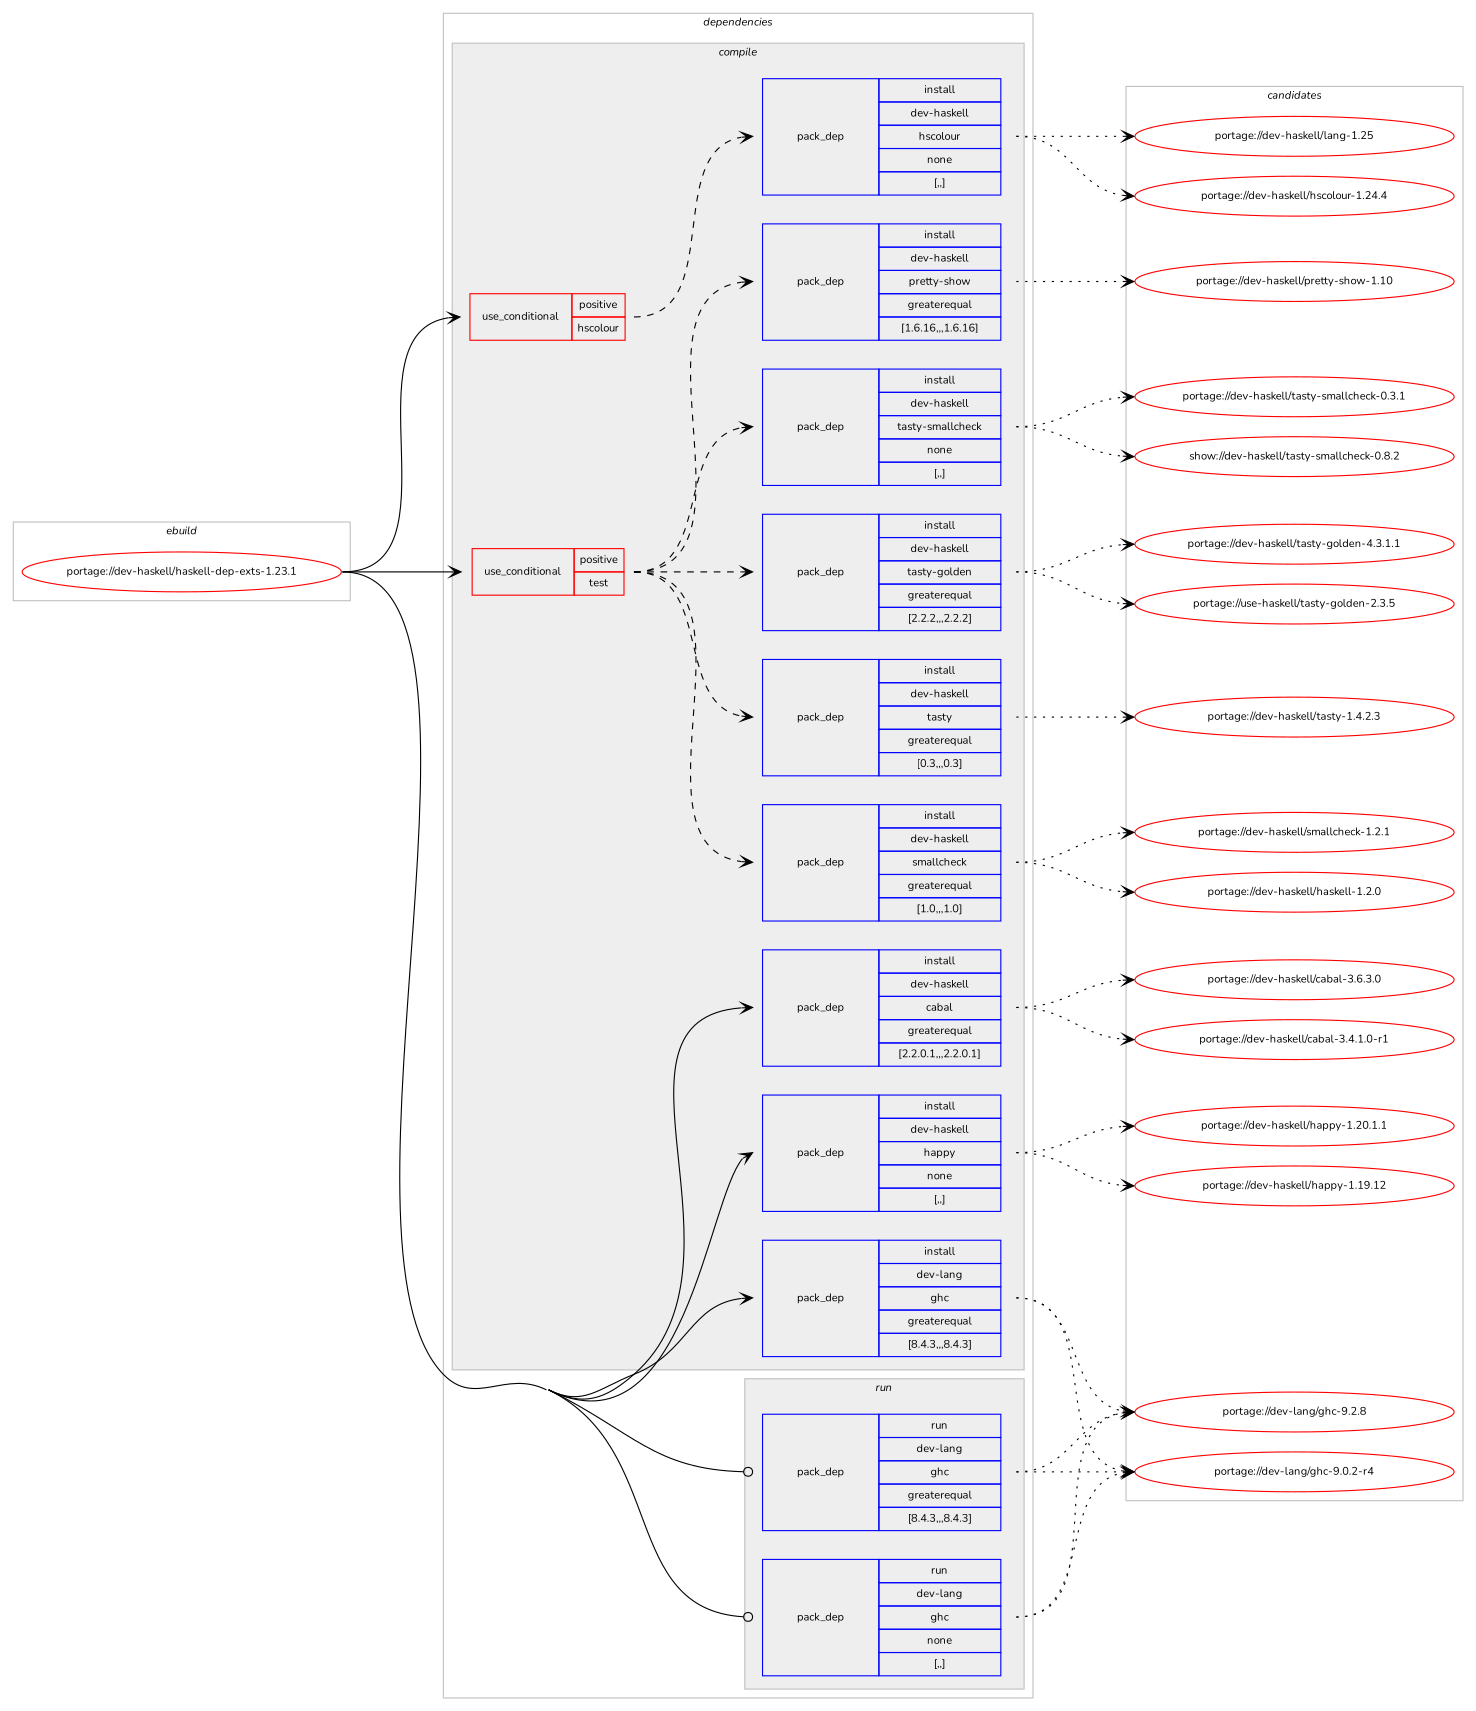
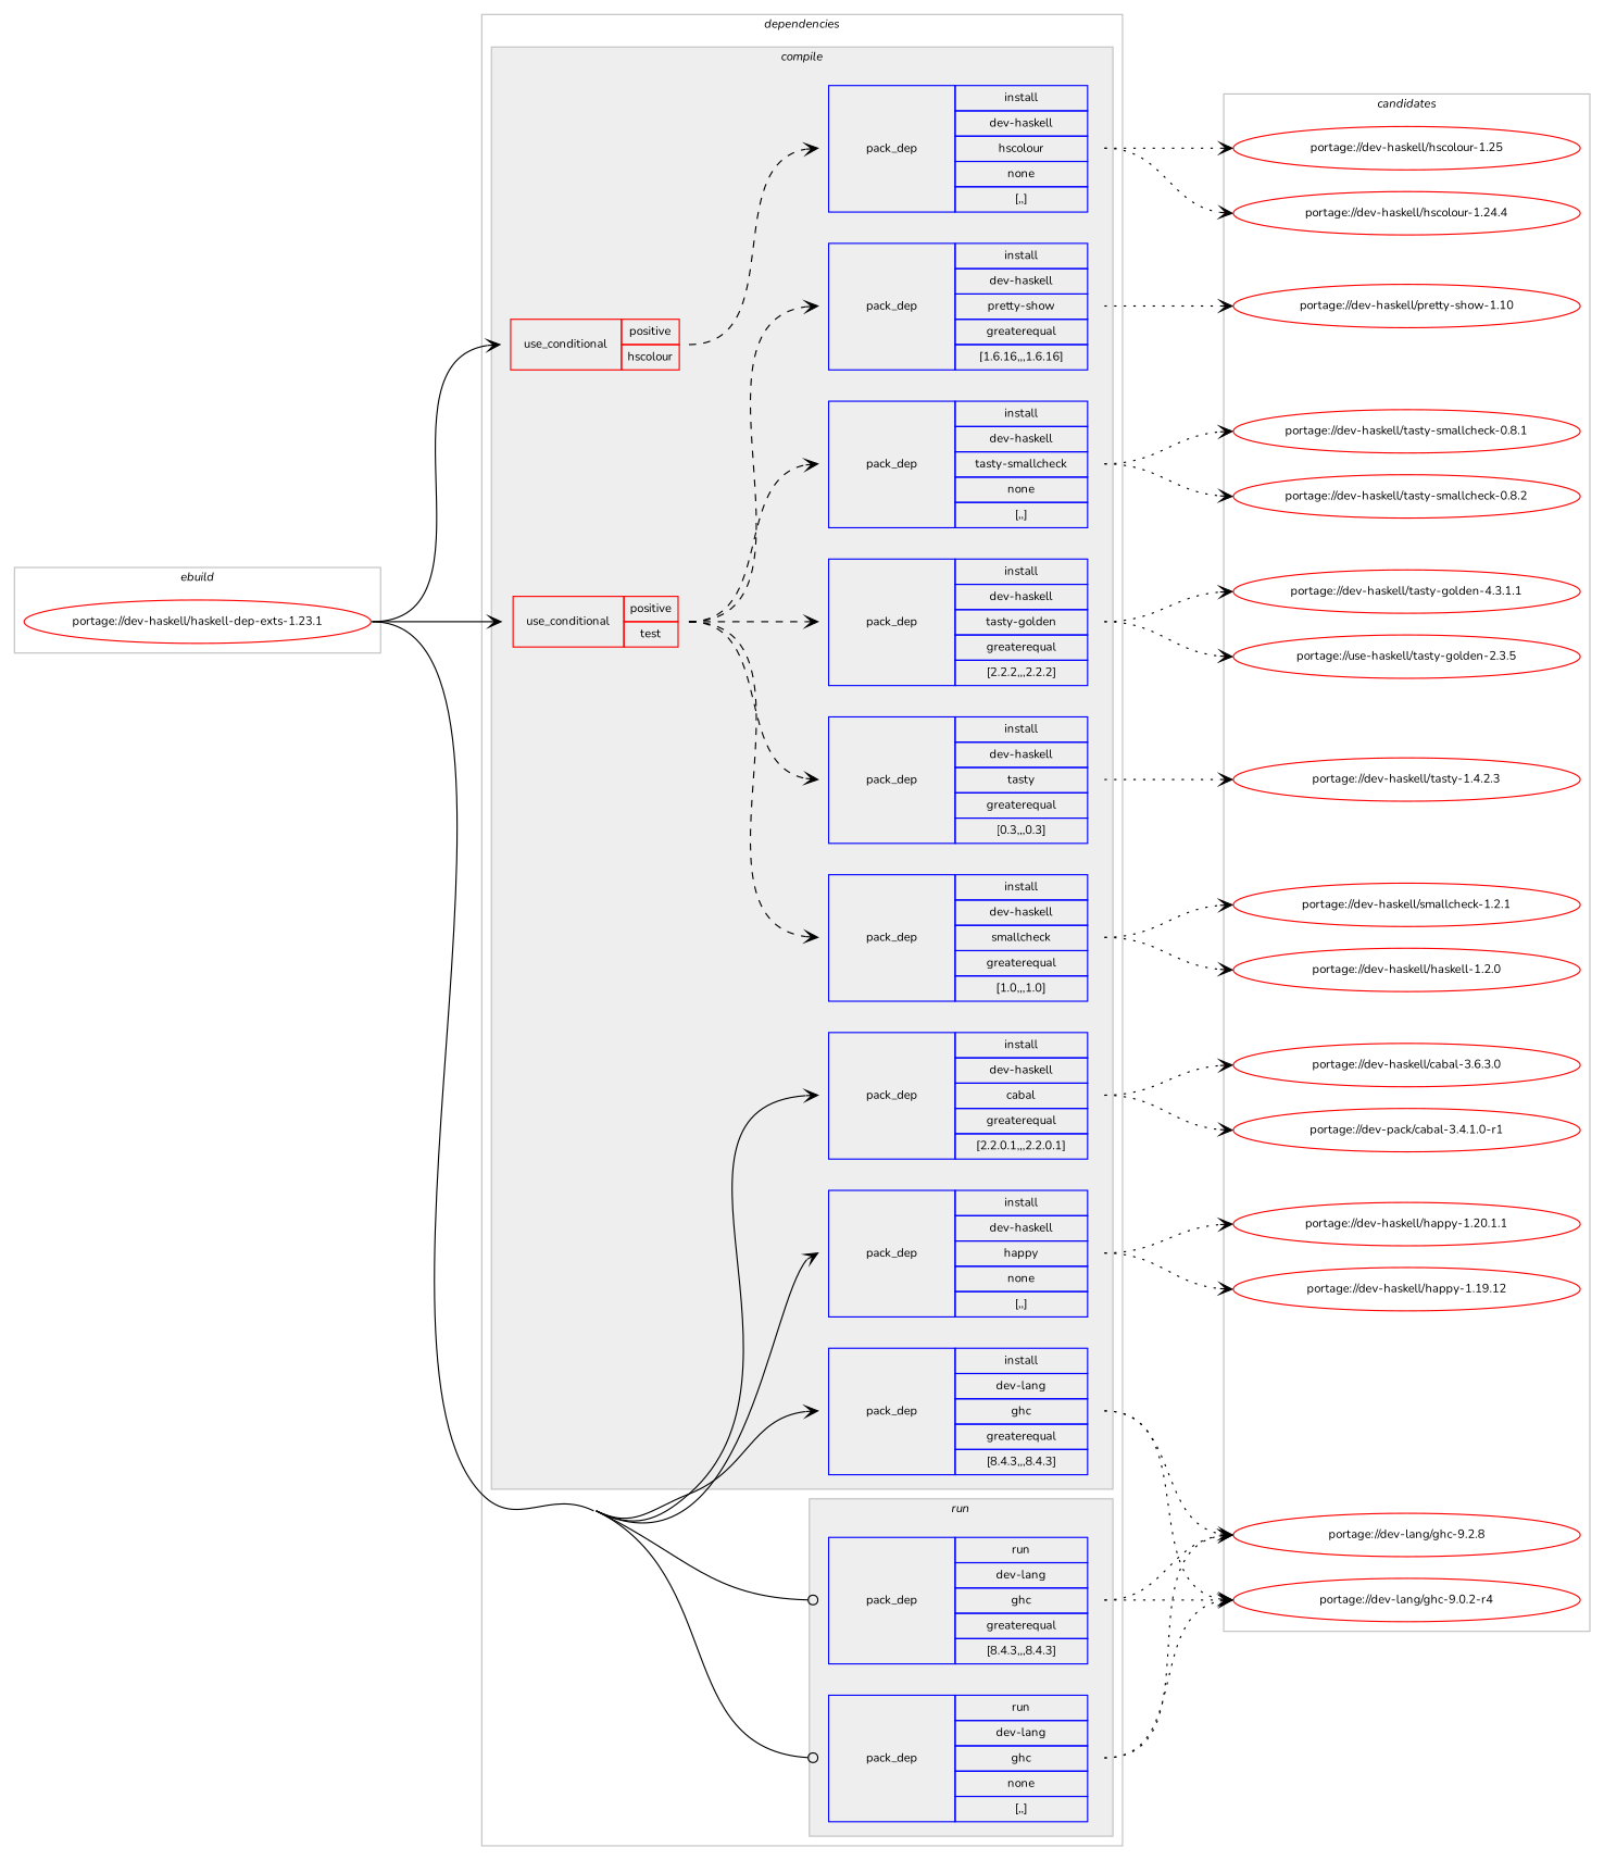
  digraph {
    compound=true
    concentrate=true
    fontname=Nunito
    fontsize=10
    newrank=true
    rankdir=LR
    ranksep=1.5
    node [color=red fontname=Nunito fontsize=10]
    edge [arrowhead=vee fontname=Nunito headport=w style=dotted tailport=e weight=100]
    n1 [label="portage://dev-haskell/haskell-dep-exts-1.23.1" width=4]
    n2 [color=blue label=<<TABLE BORDER="0" CELLBORDER="1" CELLSPACING="0" CELLPADDING="4" WIDTH="220"><TR><TD ROWSPAN="6" CELLPADDING="30">pack_dep</TD></TR><TR><TD WIDTH="110">install</TD></TR><TR><TD>dev-haskell</TD></TR><TR><TD>hscolour</TD></TR><TR><TD>none</TD></TR><TR><TD>[,,]</TD></TR></TABLE>> shape=none]
    n3 [label=<<TABLE BORDER="0" CELLBORDER="1" CELLSPACING="0" CELLPADDING="4"><TR><TD ROWSPAN="3" CELLPADDING="10">use_conditional</TD></TR><TR><TD>positive</TD></TR><TR><TD>hscolour</TD></TR></TABLE>> shape=none]
    n4 [color=blue label=<<TABLE BORDER="0" CELLBORDER="1" CELLSPACING="0" CELLPADDING="4" WIDTH="220"><TR><TD ROWSPAN="6" CELLPADDING="30">pack_dep</TD></TR><TR><TD WIDTH="110">install</TD></TR><TR><TD>dev-haskell</TD></TR><TR><TD>pretty-show</TD></TR><TR><TD>greaterequal</TD></TR><TR><TD>[1.6.16,,,1.6.16]</TD></TR></TABLE>> shape=none]
    n5 [color=blue label=<<TABLE BORDER="0" CELLBORDER="1" CELLSPACING="0" CELLPADDING="4" WIDTH="220"><TR><TD ROWSPAN="6" CELLPADDING="30">pack_dep</TD></TR><TR><TD WIDTH="110">install</TD></TR><TR><TD>dev-haskell</TD></TR><TR><TD>smallcheck</TD></TR><TR><TD>greaterequal</TD></TR><TR><TD>[1.0,,,1.0]</TD></TR></TABLE>> shape=none]
    n6 [color=blue label=<<TABLE BORDER="0" CELLBORDER="1" CELLSPACING="0" CELLPADDING="4" WIDTH="220"><TR><TD ROWSPAN="6" CELLPADDING="30">pack_dep</TD></TR><TR><TD WIDTH="110">install</TD></TR><TR><TD>dev-haskell</TD></TR><TR><TD>tasty</TD></TR><TR><TD>greaterequal</TD></TR><TR><TD>[0.3,,,0.3]</TD></TR></TABLE>> shape=none]
    n7 [color=blue label=<<TABLE BORDER="0" CELLBORDER="1" CELLSPACING="0" CELLPADDING="4" WIDTH="220"><TR><TD ROWSPAN="6" CELLPADDING="30">pack_dep</TD></TR><TR><TD WIDTH="110">install</TD></TR><TR><TD>dev-haskell</TD></TR><TR><TD>tasty-golden</TD></TR><TR><TD>greaterequal</TD></TR><TR><TD>[2.2.2,,,2.2.2]</TD></TR></TABLE>> shape=none]
    n8 [color=blue label=<<TABLE BORDER="0" CELLBORDER="1" CELLSPACING="0" CELLPADDING="4" WIDTH="220"><TR><TD ROWSPAN="6" CELLPADDING="30">pack_dep</TD></TR><TR><TD WIDTH="110">install</TD></TR><TR><TD>dev-haskell</TD></TR><TR><TD>tasty-smallcheck</TD></TR><TR><TD>none</TD></TR><TR><TD>[,,]</TD></TR></TABLE>> shape=none]
    n9 [label=<<TABLE BORDER="0" CELLBORDER="1" CELLSPACING="0" CELLPADDING="4"><TR><TD ROWSPAN="3" CELLPADDING="10">use_conditional</TD></TR><TR><TD>positive</TD></TR><TR><TD>test</TD></TR></TABLE>> shape=none]
    n10 [color=blue label=<<TABLE BORDER="0" CELLBORDER="1" CELLSPACING="0" CELLPADDING="4" WIDTH="220"><TR><TD ROWSPAN="6" CELLPADDING="30">pack_dep</TD></TR><TR><TD WIDTH="110">install</TD></TR><TR><TD>dev-haskell</TD></TR><TR><TD>cabal</TD></TR><TR><TD>greaterequal</TD></TR><TR><TD>[2.2.0.1,,,2.2.0.1]</TD></TR></TABLE>> shape=none]
    n11 [color=blue label=<<TABLE BORDER="0" CELLBORDER="1" CELLSPACING="0" CELLPADDING="4" WIDTH="220"><TR><TD ROWSPAN="6" CELLPADDING="30">pack_dep</TD></TR><TR><TD WIDTH="110">install</TD></TR><TR><TD>dev-haskell</TD></TR><TR><TD>happy</TD></TR><TR><TD>none</TD></TR><TR><TD>[,,]</TD></TR></TABLE>> shape=none]
    n12 [color=blue label=<<TABLE BORDER="0" CELLBORDER="1" CELLSPACING="0" CELLPADDING="4" WIDTH="220"><TR><TD ROWSPAN="6" CELLPADDING="30">pack_dep</TD></TR><TR><TD WIDTH="110">install</TD></TR><TR><TD>dev-lang</TD></TR><TR><TD>ghc</TD></TR><TR><TD>greaterequal</TD></TR><TR><TD>[8.4.3,,,8.4.3]</TD></TR></TABLE>> shape=none]
    n13 [color=blue label=<<TABLE BORDER="0" CELLBORDER="1" CELLSPACING="0" CELLPADDING="4" WIDTH="220"><TR><TD ROWSPAN="6" CELLPADDING="30">pack_dep</TD></TR><TR><TD WIDTH="110">run</TD></TR><TR><TD>dev-lang</TD></TR><TR><TD>ghc</TD></TR><TR><TD>greaterequal</TD></TR><TR><TD>[8.4.3,,,8.4.3]</TD></TR></TABLE>> shape=none]
    n14 [color=blue label=<<TABLE BORDER="0" CELLBORDER="1" CELLSPACING="0" CELLPADDING="4" WIDTH="220"><TR><TD ROWSPAN="6" CELLPADDING="30">pack_dep</TD></TR><TR><TD WIDTH="110">run</TD></TR><TR><TD>dev-lang</TD></TR><TR><TD>ghc</TD></TR><TR><TD>none</TD></TR><TR><TD>[,,]</TD></TR></TABLE>> shape=none]
-   n15 [label="portage://dev-haskell/lang-1.25" width=4]
+   n15 [label="portage://dev-haskell/hscolour-1.25" width=4]
    n16 [label="portage://dev-haskell/hscolour-1.24.4" width=4]
    n17 [label="portage://dev-haskell/pretty-show-1.10" width=4]
    n18 [label="portage://dev-haskell/smallcheck-1.2.1" width=4]
    n19 [label="portage://dev-haskell/haskell-1.2.0" width=4]
    n20 [label="portage://dev-haskell/tasty-1.4.2.3" width=4]
-   n21 [label="show://dev-haskell/tasty-smallcheck-0.8.2" width=4]
-   n22 [label="portage://dev-haskell/tasty-smallcheck-0.3.1" width=4]
+   n21 [label="portage://dev-haskell/tasty-smallcheck-0.8.2" width=4]
+   n22 [label="portage://dev-haskell/tasty-smallcheck-0.8.1" width=4]
    n23 [label="portage://use-haskell/tasty-golden-2.3.5" width=4]
    n24 [label="portage://dev-haskell/tasty-golden-4.3.1.1" width=4]
    n25 [label="portage://dev-haskell/cabal-3.6.3.0" width=4]
-   n26 [label="portage://dev-haskell/cabal-3.4.1.0-r1" width=4]
+   n26 [label="portage://dev-pack/cabal-3.4.1.0-r1" width=4]
    n27 [label="portage://dev-haskell/happy-1.20.1.1" width=4]
    n28 [label="portage://dev-haskell/happy-1.19.12" width=4]
    n29 [label="portage://dev-lang/ghc-9.2.8" width=4]
    n30 [label="portage://dev-lang/ghc-9.0.2-r4" width=4]
    subgraph cluster_1 {
      color=gray
      label=<<i>ebuild</i>>
      n1
    }
    subgraph cluster_2 {
      color=gray
      label=<<i>dependencies</i>>
      subgraph cluster_3 {
        color=gray
        fillcolor="#eeeeee"
        label=<<i>compile</i>>
        style=filled
        subgraph sub_4 {
          color=gray
          fillcolor="#eeeeee"
          label=<<i>compile</i>>
          style=filled
          n3
          subgraph sub_5 {
            color=gray
            fillcolor="#eeeeee"
            label=<<i>compile</i>>
            style=filled
            n2
          }
        }
        subgraph sub_6 {
          color=gray
          fillcolor="#eeeeee"
          label=<<i>compile</i>>
          style=filled
          n9
          subgraph sub_7 {
            color=gray
            fillcolor="#eeeeee"
            label=<<i>compile</i>>
            style=filled
            n4
          }
          subgraph sub_8 {
            color=gray
            fillcolor="#eeeeee"
            label=<<i>compile</i>>
            style=filled
            n5
          }
          subgraph sub_9 {
            color=gray
            fillcolor="#eeeeee"
            label=<<i>compile</i>>
            style=filled
            n6
          }
          subgraph sub_10 {
            color=gray
            fillcolor="#eeeeee"
            label=<<i>compile</i>>
            style=filled
            n7
          }
          subgraph sub_11 {
            color=gray
            fillcolor="#eeeeee"
            label=<<i>compile</i>>
            style=filled
            n8
          }
        }
        subgraph sub_12 {
          color=gray
          fillcolor="#eeeeee"
          label=<<i>compile</i>>
          style=filled
          n10
        }
        subgraph sub_13 {
          color=gray
          fillcolor="#eeeeee"
          label=<<i>compile</i>>
          style=filled
          n11
        }
        subgraph sub_14 {
          color=gray
          fillcolor="#eeeeee"
          label=<<i>compile</i>>
          style=filled
          n12
        }
      }
      subgraph cluster_15 {
        color=gray
        fillcolor="#eeeeee"
        label=<<i>compile and run</i>>
        style=filled
      }
      subgraph cluster_16 {
        color=gray
        fillcolor="#eeeeee"
        label=<<i>run</i>>
        style=filled
        subgraph sub_17 {
          color=gray
          fillcolor="#eeeeee"
          label=<<i>run</i>>
          style=filled
          n13
        }
        subgraph sub_18 {
          color=gray
          fillcolor="#eeeeee"
          label=<<i>run</i>>
          style=filled
          n14
        }
      }
    }
    subgraph cluster_19 {
      color=gray
      label=<<i>candidates</i>>
      rank=same
      subgraph sub_20 {
        color=black
        label=<<i>candidates</i>>
        nodesep=1
        rank=same
        n15
        n16
      }
      subgraph sub_21 {
        color=black
        label=<<i>candidates</i>>
        nodesep=1
        rank=same
        n17
      }
      subgraph sub_22 {
        color=black
        label=<<i>candidates</i>>
        nodesep=1
        rank=same
        n18
        n19
      }
      subgraph sub_23 {
        color=black
        label=<<i>candidates</i>>
        nodesep=1
        rank=same
        n20
      }
      subgraph sub_24 {
        color=black
        label=<<i>candidates</i>>
        nodesep=1
        rank=same
        n21
        n22
      }
      subgraph sub_25 {
        color=black
        label=<<i>candidates</i>>
        nodesep=1
        rank=same
        n23
        n24
      }
      subgraph sub_26 {
        color=black
        label=<<i>candidates</i>>
        nodesep=1
        rank=same
        n25
        n26
      }
      subgraph sub_27 {
        color=black
        label=<<i>candidates</i>>
        nodesep=1
        rank=same
        n27
        n28
      }
      subgraph sub_28 {
        color=black
        label=<<i>candidates</i>>
        nodesep=1
        rank=same
        n29
        n30
      }
      subgraph sub_29 {
        color=black
        label=<<i>candidates</i>>
        nodesep=1
        rank=same
        n29
        n30
      }
      subgraph sub_30 {
        color=black
        label=<<i>candidates</i>>
        nodesep=1
        rank=same
        n29
        n30
      }
    }
    n1 -> n3 [style=solid weight=20]
    n1 -> n9 [style=solid weight=20]
    n1 -> n10 [style=solid weight=20]
    n1 -> n11 [style=solid weight=20]
    n1 -> n12 [style=solid weight=20]
    n1 -> n13 [arrowhead=odot style=solid weight=20]
    n1 -> n14 [arrowhead=odot style=solid weight=20]
    n2 -> n15
    n2 -> n16
    n3 -> n2 [style=dashed weight=20]
    n4 -> n17
    n5 -> n18
    n5 -> n19
    n6 -> n20
    n7 -> n23
    n7 -> n24
    n8 -> n21
    n8 -> n22
    n9 -> n4 [style=dashed weight=20]
    n9 -> n5 [style=dashed weight=20]
    n9 -> n6 [style=dashed weight=20]
    n9 -> n7 [style=dashed weight=20]
    n9 -> n8 [style=dashed weight=20]
    n10 -> n25
    n10 -> n26
    n11 -> n27
    n11 -> n28
    n12 -> n29
    n12 -> n30
    n13 -> n29
    n13 -> n30
    n14 -> n29
    n14 -> n30
  }
